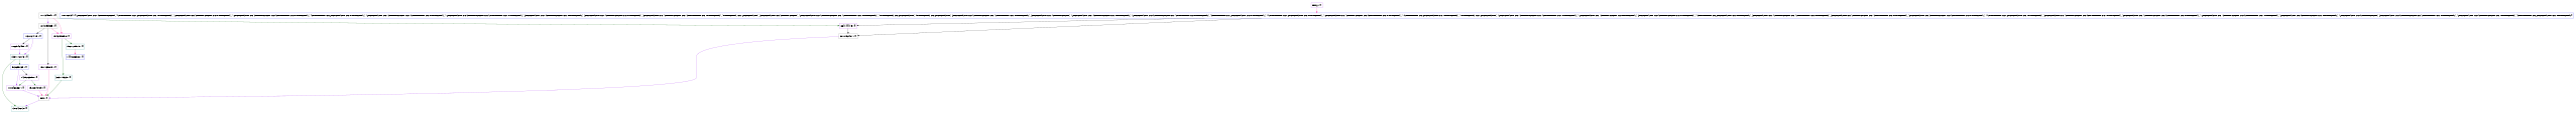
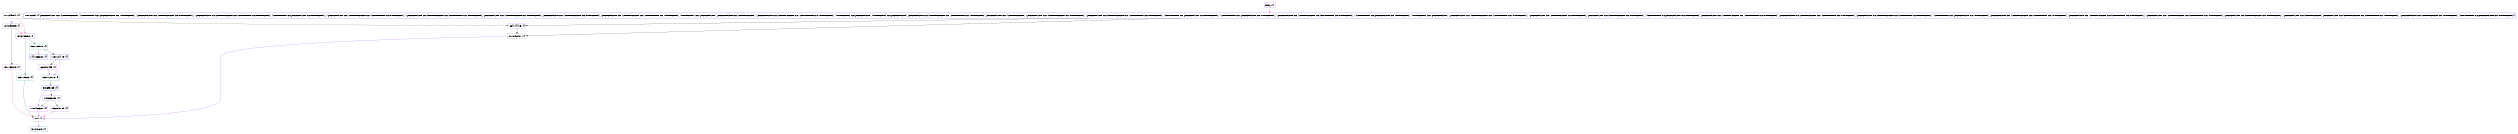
  digraph {
    node [color=purple shape=record]
    edge [color=darkgreen]
    n1 [label="1922879709 - []"]
    n2 [color=gray40 label="exit - []"]
    n3 [color=teal label="131242673 - []"]
    n4 [color=blue label="1447686382 - []"]
    n5 [color=blue label="1130124719 - []"]
    n6 [label="1062542455 - []"]
    n7 [color=teal label="1337172073 - []"]
    n8 [color=blue label="503695135 - []"]
    n9 [label="1108466367 - []"]
    n10 [color=teal label="323775323 - []"]
    n11 [color=gray40 label="1273193585 - []"]
    n12 [label="1907135879 - []"]
    n13 [label="1546799898 - []"]
    n14 [color=teal label="1567129975 - []"]
    n15 [color=gray40 label="1111345847 - []"]
    n16 [label="664144415 - []"]
    n17 [color=gray40 label="2010752407 - []"]
    n18 [label="1429263050 - []"]
    n19 [label="entry - []"]
    n20 [color=blue label="718702834 - [(!JECACHESIZE && !SHAREDCACHE), (SEQUENTIAL && !JECACHESIZE && !DUPLICATES), (!JECACHESIZE && SHAREDCACHE && DUPLICATES), (!JECACHESIZE && SHAREDCACHE && SEQUENTIAL && DUPLICATES), (SEQUENTIAL && JECACHESIZE && DUPLICATES), (!JECACHESIZE && !SHAREDCACHE && !SEQUENTIAL && DUPLICATES), (!JECACHESIZE && SHAREDCACHE && SEQUENTIAL && !DUPLICATES), (JECACHESIZE && !SHAREDCACHE && !DUPLICATES), (JECACHESIZE && !SHAREDCACHE && DUPLICATES), (JECACHESIZE && !SHAREDCACHE && !SEQUENTIAL && !DUPLICATES), (DUPLICATES && !JECACHESIZE), (JECACHESIZE && SHAREDCACHE), (!JECACHESIZE && SHAREDCACHE && !SEQUENTIAL && !DUPLICATES), (!DUPLICATES && JECACHESIZE), (DUPLICATES && JECACHESIZE), (JECACHESIZE && SHAREDCACHE && !SEQUENTIAL && !DUPLICATES), (JECACHESIZE && !SHAREDCACHE), (!JECACHESIZE && !SHAREDCACHE && !DUPLICATES), (!JECACHESIZE && SHAREDCACHE && !SEQUENTIAL && DUPLICATES), (SEQUENTIAL && !JECACHESIZE && DUPLICATES), (!SEQUENTIAL && !JECACHESIZE && DUPLICATES), (!JECACHESIZE && !SHAREDCACHE && SEQUENTIAL && DUPLICATES), (!SEQUENTIAL && JECACHESIZE && !DUPLICATES), (!DUPLICATES && !JECACHESIZE), (!JECACHESIZE && !SHAREDCACHE && !SEQUENTIAL && !DUPLICATES), (!JECACHESIZE && !SHAREDCACHE && DUPLICATES), (JECACHESIZE && SHAREDCACHE && DUPLICATES), (!SEQUENTIAL && JECACHESIZE && DUPLICATES), (JECACHESIZE && !SHAREDCACHE && !SEQUENTIAL && DUPLICATES), (JECACHESIZE && SHAREDCACHE && !SEQUENTIAL && DUPLICATES), (JECACHESIZE && SHAREDCACHE && SEQUENTIAL && DUPLICATES), (!SEQUENTIAL && !JECACHESIZE && !DUPLICATES), (JECACHESIZE && !SHAREDCACHE && SEQUENTIAL && !DUPLICATES), (JECACHESIZE && !SHAREDCACHE && SEQUENTIAL && DUPLICATES), (!JECACHESIZE && !SHAREDCACHE && SEQUENTIAL && !DUPLICATES), (JECACHESIZE && SHAREDCACHE && !DUPLICATES), (!JECACHESIZE && SHAREDCACHE), (JECACHESIZE && SHAREDCACHE && SEQUENTIAL && !DUPLICATES), (!JECACHESIZE && SHAREDCACHE && !DUPLICATES), (SEQUENTIAL && JECACHESIZE && !DUPLICATES)]"]
    n1 -> n2 [color=deeppink]
    n2 -> n3 [color=purple]
    n5 -> n6 [color=black]
    n5 -> n7 [color=purple]
    n6 -> n7 [color=purple]
-   n7 -> n3
    n7 -> n8
    n8 -> n9 [color=purple]
    n8 -> n18 [color=black]
    n9 -> n2 [color=purple]
    n10 -> n2
    n11 -> n12 [color=black]
    n11 -> n13 [color=deeppink]
    n12 -> n2 [color=deeppink]
    n13 -> n10
    n13 -> n14
    n14 -> n4 [color=deeppink]
-   n11 -> n5 [color=black]
+   n14 -> n5 [color=black]
    n15 -> n11 [color=purple]
    n15 -> n13 [color=deeppink]
    n15 -> n16
    n16 -> n17 [color=black]
    n17 -> n2 [color=purple]
    n18 -> n1
    n18 -> n9
    n19 -> n20 [color=deeppink]
    n20 -> n16 [color=black]
    n20 -> n17 [color=black]
  }
